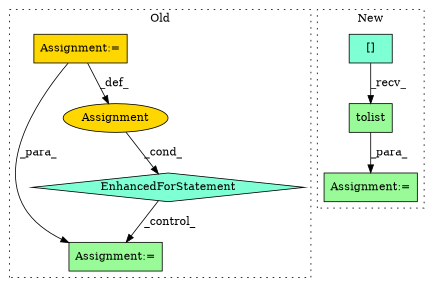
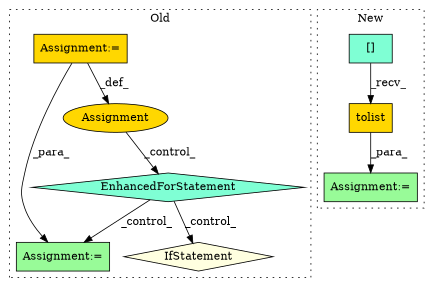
  digraph {
    node [a=7 fillcolor=palegreen l=47 s=11863 shape=box style=filled]
    n1 [a=70 fillcolor=aquamarine l="53,2" label=EnhancedForStatement s="11587,11669" shape=diamond]
    n2 [fillcolor=gold l=9 label="Assignment:=" s=11435]
    n3 [label="Assignment:="]
    n4 [a=42 fillcolor=gold l=1 label=Assignment s=11644 shape=ellipse]
-   n6 [a=32 l=8 label=tolist s=11282]
+   n5 [a=25 fillcolor=lightyellow label=IfStatement shape=diamond]
+   n6 [a=32 fillcolor=gold l=8 label=tolist s=11282]
    n7 [l=1 label="Assignment:=" s=11219]
    n8 [a=2 fillcolor=aquamarine l="13,2" label="[]" s="11220,11279"]
    subgraph cluster_1 {
      label=Old
      style=dotted
      n1
      n2
      n3
      n4
+     n5
    }
    subgraph cluster_2 {
      label=New
      style=dotted
      n6
      n7
      n8
    }
    n1 -> n3 [label=_control_]
+   n1 -> n5 [label=_control_]
    n2 -> n3 [label=_para_]
    n2 -> n4 [label=_def_]
-   n4 -> n1 [label=_cond_]
+   n4 -> n1 [label=_control_]
    n6 -> n7 [label=_para_]
    n8 -> n6 [label=_recv_]
  }
